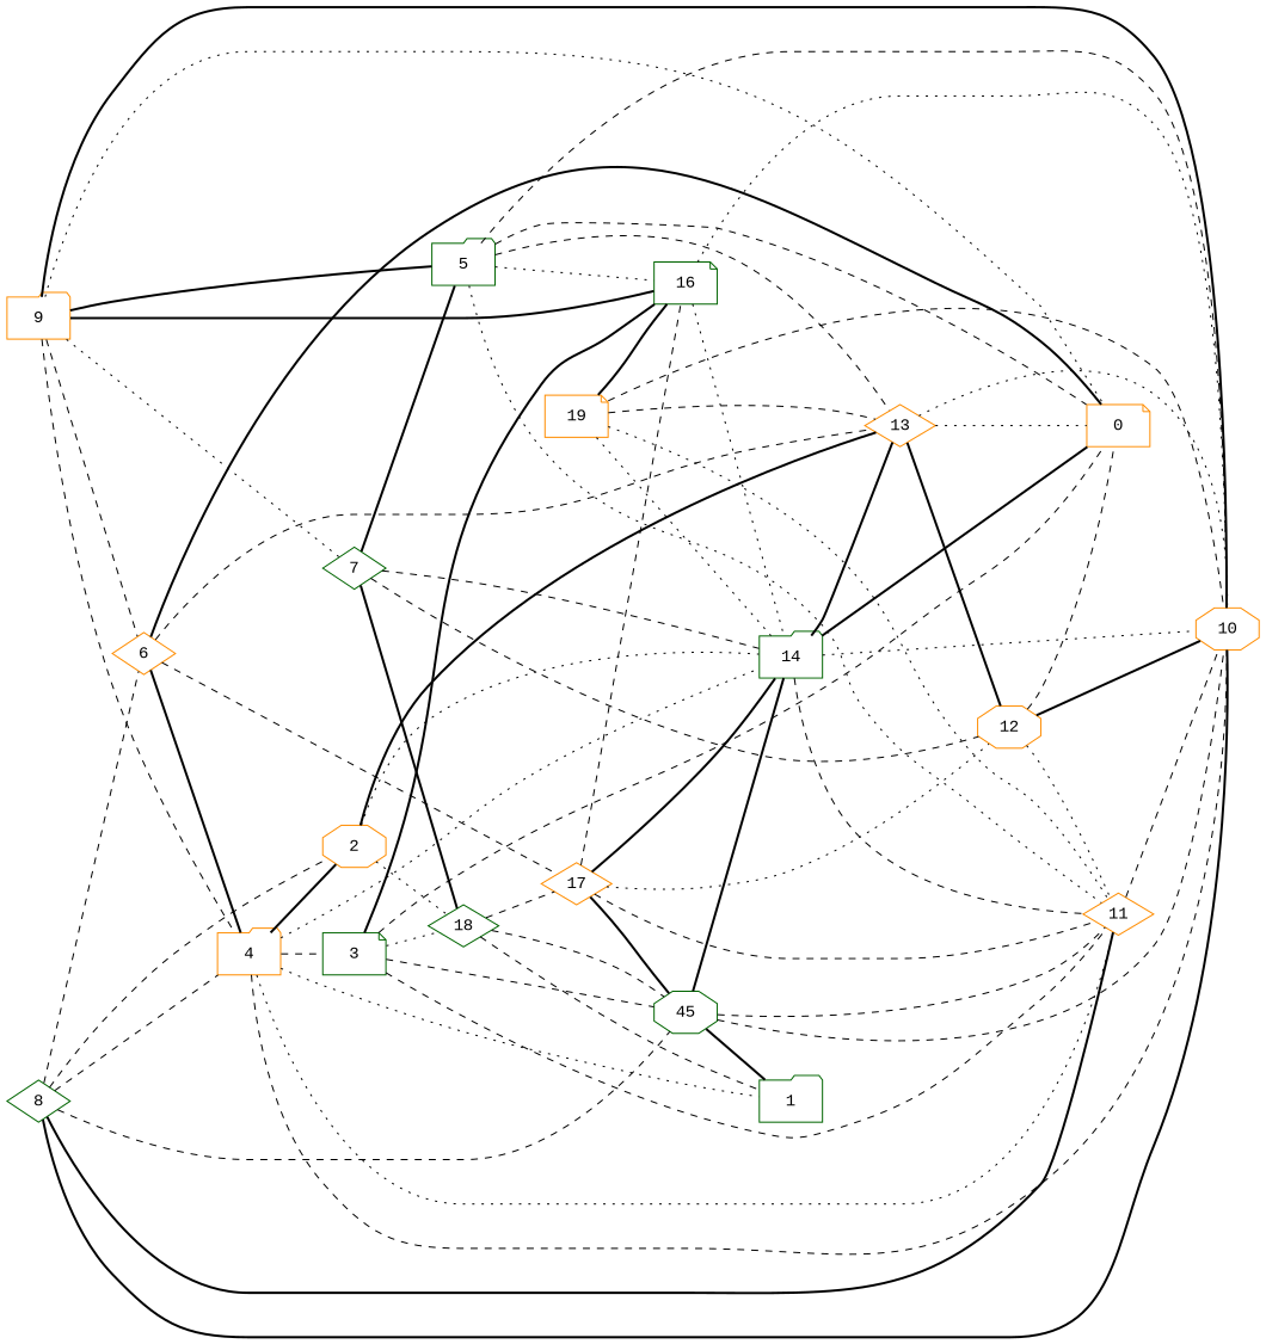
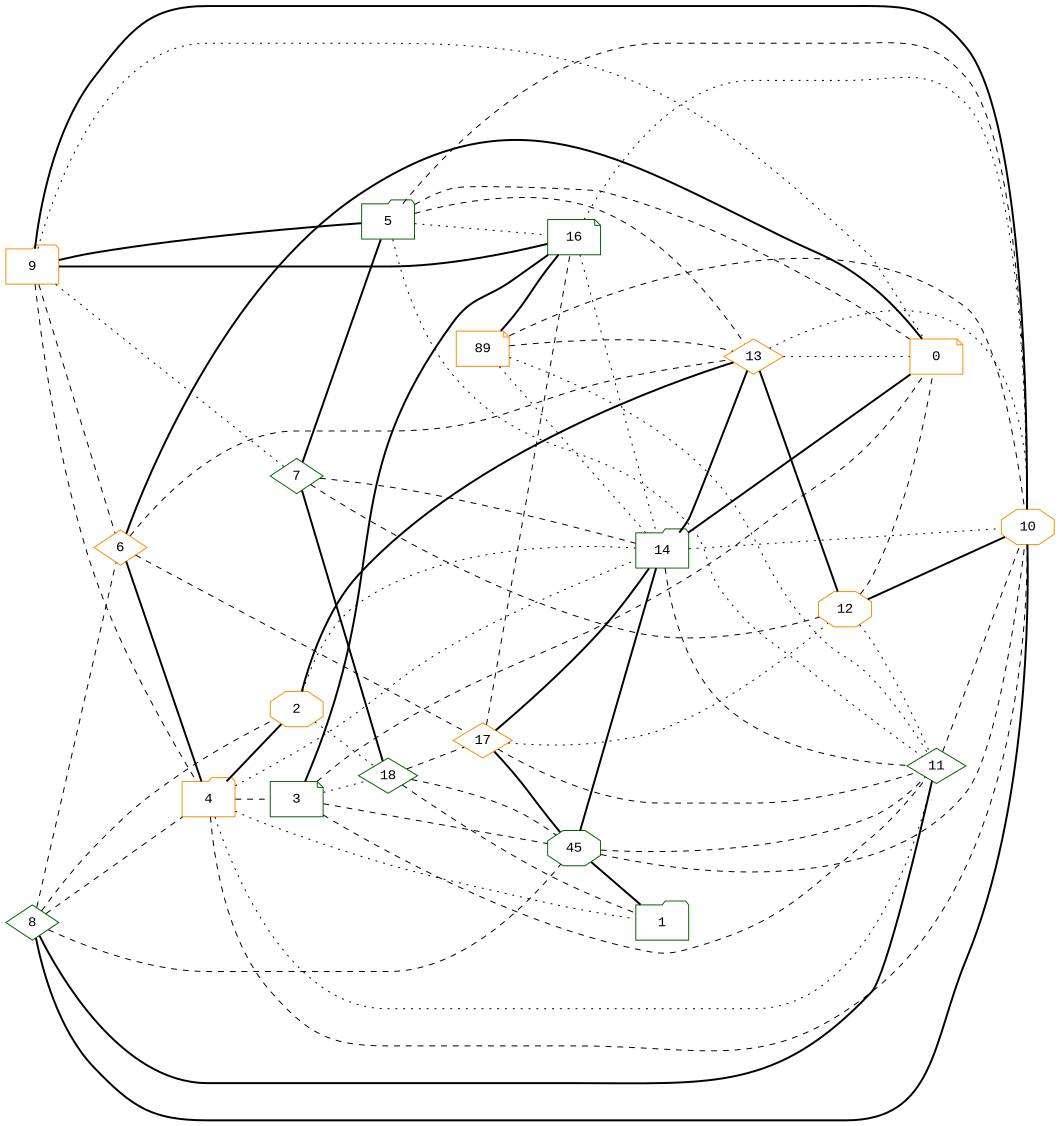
  digraph {
    fontname="Liberation Mono"
    rankdir=LR
    node [color=darkorange fontname="Liberation Mono" shape=diamond]
    edge [color=black dir=none fontname="Liberation Mono" style=dashed]
    5 [color=darkgreen shape=folder]
    16 [color=darkgreen shape=note]
    0 [shape=note]
    13
    10 [shape=octagon]
-   11
+   11 [color=darkgreen]
    14 [color=darkgreen shape=folder]
    6
    4 [shape=folder]
    18 [color=darkgreen]
    17
    12 [shape=octagon]
    1 [color=darkgreen shape=folder]
    3 [color=darkgreen shape=note]
    2 [shape=octagon]
    n16 [color=darkgreen label=45 shape=octagon]
-   19 [shape=note]
+   19 [shape=note label=89]
    8 [color=darkgreen]
    9 [shape=folder]
    7 [color=darkgreen]
    subgraph sub_1 {
      5
      16
      0
      13
      10
      11
      14
      6
      4
      18
      17
      12
      1
      3
      2
      n16
      19
      8
      9
      7
    }
    5 -> 16 [style=dotted]
    5 -> 0
    5 -> 13
    5 -> 10
    5 -> 11 [style=dotted]
    16 -> 10 [style=dotted]
    16 -> 14 [style=dotted]
    13 -> 0 [style=dotted]
    13 -> 10 [style=dotted]
    13 -> 12 [style=bold]
    11 -> 10
    14 -> 0 [style=bold]
    14 -> 13 [style=bold]
    14 -> 10 [style=dotted]
    14 -> 11
    6 -> 0 [style=bold]
    6 -> 13
    6 -> 4 [style=bold]
    6 -> 17
    4 -> 10
    4 -> 11 [style=dotted]
    4 -> 14 [style=dotted]
    4 -> 1 [style=dotted]
    4 -> 3
    4 -> 2 [style=bold]
    18 -> 17
    18 -> 1
    18 -> n16
    17 -> 16
    17 -> 11
    17 -> 14 [style=bold]
    17 -> 12 [style=dotted]
    17 -> n16 [style=bold]
    12 -> 0
    12 -> 10 [style=bold]
    12 -> 11 [style=dotted]
    3 -> 16 [style=bold]
    3 -> 0
    3 -> 11
    3 -> 18 [style=dotted]
    3 -> n16
    2 -> 13 [style=bold]
    2 -> 14 [style=dotted]
    2 -> 18 [style=dotted]
    n16 -> 10
    n16 -> 11
    n16 -> 14 [style=bold]
    n16 -> 1 [style=bold]
    19 -> 16 [style=bold]
    19 -> 13
    19 -> 10
    19 -> 11 [style=dotted]
    19 -> 14 [style=dotted]
    8 -> 10 [style=bold]
    8 -> 11 [style=bold]
    8 -> 6
    8 -> 4
    8 -> 2
    8 -> n16
    9 -> 5 [style=bold]
    9 -> 16 [style=bold]
    9 -> 0 [style=dotted]
    9 -> 10 [style=bold]
    9 -> 6
    9 -> 4
    9 -> 7 [style=dotted]
    7 -> 5 [style=bold]
    7 -> 14
    7 -> 18 [style=bold]
    7 -> 12
  }
